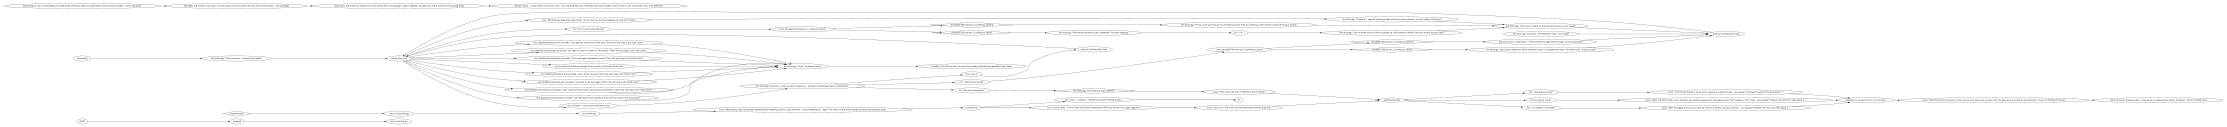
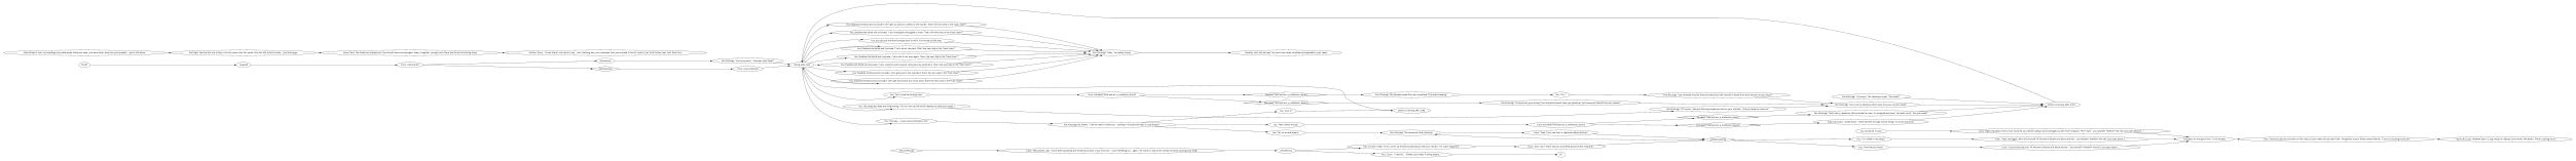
  digraph {
    fontname="Open Sans"
    rankdir=LR
    node [fontname="Open Sans"]
    edge [fontname="Open Sans"]
    n1 [label=START]
    n2 [label=squealed]
    n3 [label="Cuno: IsKimHere()"]
    n4 [label="IsKimHere()" shape=ellipse]
    n5 [label="!(IsKimHere())" shape=diamond]
    n6 [label="You: (Swallow the blood and conclude.) \"Let's comb the entire island, centimetre by centimetre. That's the next step in the *task chain*.\""]
    n7 [label="Kim Kitsuragi: \"Okay,\" he replies simply."]
    n8 [label="Empathy: He's still worried. You must have really thrashed and squealed in your sleep."]
    n9 [label="You: \"Oh...\""]
    n10 [label="Kim Kitsuragi: \"You thrashed around, then you bolted up, half-covered in blood from your wound. Are you okay?\""]
    n11 [label="Kim Kitsuragi: \"Don't worry, detective. We'll solve the case. Are you ready?\""]
    n12 [label="You: (Swallow the blood and conclude.) \"Let's get back to the mainland. That's the next step in the *task chain*.\""]
    n13 [label="Half Light: Get the fuck out of here. Fuck this place, fuck this world, fuck this life, fuck this body -- just fucking go."]
    n14 [label="Savoir Faire: The sheets are stained red. Your blood's been running again. Keep it together. Just get out of here and finish this fucking thing."]
    n15 [label="Volition: Harry... I know there's not much to say -- but if nothing else, just remember that you've made it this far. And it's just a bit farther now. Let's finish this."]
    n16 [label="You: \"Yeah. About the job.\""]
    n17 [label="Cuno: Variable[\"TASK.extract_a_confession_done\"]"]
    n18 [label="Variable[\"TASK.extract_a_confession_done\"]" shape=diamond]
    n19 [label="!(Variable[\"TASK.extract_a_confession_done\"])" shape=diamond]
    n20 [label=resting_after_hub]
    n21 [label="You: \"Let's solve the fucking case.\""]
    n22 [label="You: \"Actually -- it was total annihilation, Kim.\""]
    n23 [label="You: (Swallow the blood and conclude.) \"Let's get that motive out of our perp. That's the next step in the *task chain*.\""]
    n24 [label="You: \"My sleep was deep and invigorating.\" (Try to cover up the blood seeping out with your hands.)"]
    n25 [label="You: (Swallow the blood and conclude.) \"Let's get our perp to confess to the murder. That's the next step in the *task chain*.\""]
    n26 [label="You: (Swallow the blood and conclude.) \"Let's investigate that gigantic insect. That's the next step in the *task chain*.\""]
    n27 [label="You: Just spit out the blood and get back to work. You're bad ass like that."]
    n28 [label="You: (Swallow the blood and conclude.) \"Let's arrest the perp. That's the next step in the *task chain*.\""]
    n29 [label="You: (Swallow the blood and conclude.) \"Let's talk to our perp again. That's the next step in the *task chain*.\""]
    n30 [label="Cuno: Variable[\"TASK.extract_a_confession_done\"]"]
    n31 [label="Kim Kitsuragi: He frowns. \"I did not want to wake you -- perhaps I should have? Was it a job dream?\""]
    n32 [label="Kim Kitsuragi: \"Of course. I was just thinking maybe you've torn your stitches... Are you ready to move on?\""]
    n33 [label="Variable[\"TASK.extract_a_confession_done\"]" shape=diamond]
    n34 [label="!(Variable[\"TASK.extract_a_confession_done\"])" shape=diamond]
    n35 [label="Kim Kitsuragi: \"Don't worry, detective. We've solved the case. It's wrapped and done.\" He looks north. \"Are you ready?\""]
    n36 [label="Esprit de Corps: I understand -- we've all been through similar things. It can be overcome."]
    n37 [label="Jump to: [resting_after_hub]"]
    n38 [label="You: \"No, an ex-wife dream.\""]
    n39 [label="You: \"Fuck it.\""]
    n40 [label="Cuno: \"Yeah. No biggie, don't shit yourself. All the worst dreams are about bitches -- you wouldn't *believe* the shit Cuno sees about C...\""]
    n41 [label="Empathy: It's not good, this C in his dreams."]
    n42 [label="Cuno: \"Now let's get this shit back on the road, yo. Just make sure you don't die.\" He glances at your blood-covered hands. \"Cuno's no fucking mortician.\""]
    n43 [label="Kim Kitsuragi: \"Are you sure you're okay? You thrashed around, then you bolted up, half-covered in blood from your wound.\""]
-   n44 [label="Kim Kitsuragi: The lieutenant nods solemnly." shape=diamond]
+   n44 [label="Kim Kitsuragi: The lieutenant nods solemnly."]
    n45 [label="Jump to: [resting_after_hub]"]
    n46 [label="Cuno: \"Yeah, Cuno saw that. A nightmare about bitches.\""]
    n47 [label="Cuno: \"Cuno knows that shit. All the worst dreams are about bitches -- you wouldn't *believe* the shit Cuno sees about C...\""]
    n48 [label="Kim Kitsuragi: \"You're up quick... How was your sleep?\""]
    n49 [label="Cuno: IsCunoInParty()"]
-   n50 [label="IsCunoInParty()" shape=ellipse]
+   n50 [label="IsCunoInParty()" shape=diamond]
    n51 [label="Esprit de Corps: However bad it is, pig, we go on, deputy Cuno thinks. We detect. There's nothing more."]
    n52 [label="Kim Kitsuragi: \"We already solved the case, remember? You were sleeping.\""]
    n53 [label="Untitled hub (02)" shape=diamond]
    n54 [label="You: Just grunt in pain."]
    n55 [label="You: \"So I talked in my sleep?\""]
    n56 [label="You: \"How did you know?\""]
    n57 [label="Cuno: \"Right. Pig takes it like a man. Good for you. Bitches always tryna' damage you with *psi* weapons. *Psi* style -- you wouldn't *believe* the shit Cuno sees about C...\""]
    n58 [label="Cuno: \"Whoa there, man. You've been squealing and thrashing around, crazy. And now -- you're bleeding too... again.\" He stares in awe at the streaks of blood covering your body."]
    n59 [label="Untitled hub"]
    n60 [label="Inland Empire: Your surroundings are undisturbed. While you slept, you were alone. Now that you're awake -- you're still alone."]
    n61 [label="You: \"Cuno... I had this...\" (Shake your head) \"Fucking dream...\""]
    n62 [label="You: \"I'm fine, really.\" (Try to cover up the blood seeping out with your hands.) \"I'm super mega fine.\""]
    65
    n64 [label="Cuno: \"Sure, sure. That's why you mumbled about bitches. Real fine.\""]
    n65 [label="Kim Kitsuragi: \"Of course,\" the lieutenant nods. \"You ready?\""]
    n1 -> n2
    n2 -> n3
+   n3 -> n4
+   n3 -> n5
    n4 -> n48
    n5 -> n49
    n6 -> n7
    n7 -> n8
    n9 -> n10
    n10 -> n11
    n11 -> n37
    n12 -> n7
    n13 -> n14
    n14 -> n15
    n16 -> n17
    n17 -> n18
    n17 -> n19
    n18 -> n35
    n19 -> n36
    n20 -> n6
    n20 -> n12
    n20 -> n21
    n20 -> n22
    n20 -> n23
    n20 -> n24
    n20 -> n25
    n20 -> n26
    n20 -> n27
    n20 -> n28
    n20 -> n29
    n21 -> n30
    n22 -> n31
    n23 -> n7
    n24 -> n32
    n25 -> n7
    n26 -> n7
    n27 -> n7
    n28 -> n7
    n29 -> n7
    n30 -> n33
    n30 -> n34
    n31 -> n16
    n31 -> n38
    n31 -> n39
    n32 -> n11
    n33 -> n52
    n34 -> n43
    n35 -> n37
    n36 -> n37
    n37 -> n20
    n38 -> n44
    n39 -> n45
    n40 -> n41
    n41 -> n42
    n42 -> n51
    n43 -> n11
    n44 -> n46
    n45 -> n20
    n46 -> n53
    n47 -> n41
    n48 -> n20
-   n49 -> n50
+   n49 -> n20
    n50 -> n58
    n52 -> n9
-   n53 -> n54
+   n53 -> n44
    n53 -> n55
    n53 -> n56
    n54 -> n57
    n55 -> n40
    n56 -> n47
    n57 -> n41
    n58 -> n59
    n59 -> n61
    n59 -> n62
    n60 -> n13
    n61 -> 65
    n62 -> n64
    n64 -> n53
    n65 -> n37
  }
